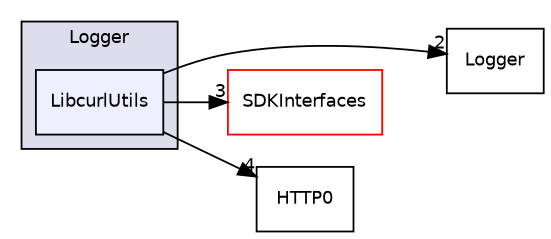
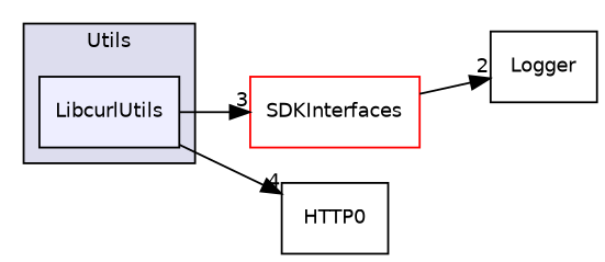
  digraph {
    compound=true
    rankdir=LR
    node [fontname=Helvetica fontsize=10 shape=box]
    edge [labeldistance=1.5 labelfontname=Helvetica labelfontsize=10]
    n1 [fillcolor="#eeeeff" label=LibcurlUtils pencolor=black style=filled]
    n2 [label=Logger]
    n3 [color=red fillcolor=white label=SDKInterfaces style=filled]
    n4 [label=HTTP0]
    subgraph cluster_1 {
      bgcolor="#ddddee"
      fontname=Helvetica
      fontsize=10
-     label=Logger
+     label=Utils
      pencolor=black
      n1
    }
-   n1 -> n2 [headlabel=2]
+   n3 -> n2 [headlabel=2]
    n1 -> n3 [headlabel=3]
    n1 -> n4 [headlabel=4]
  }
